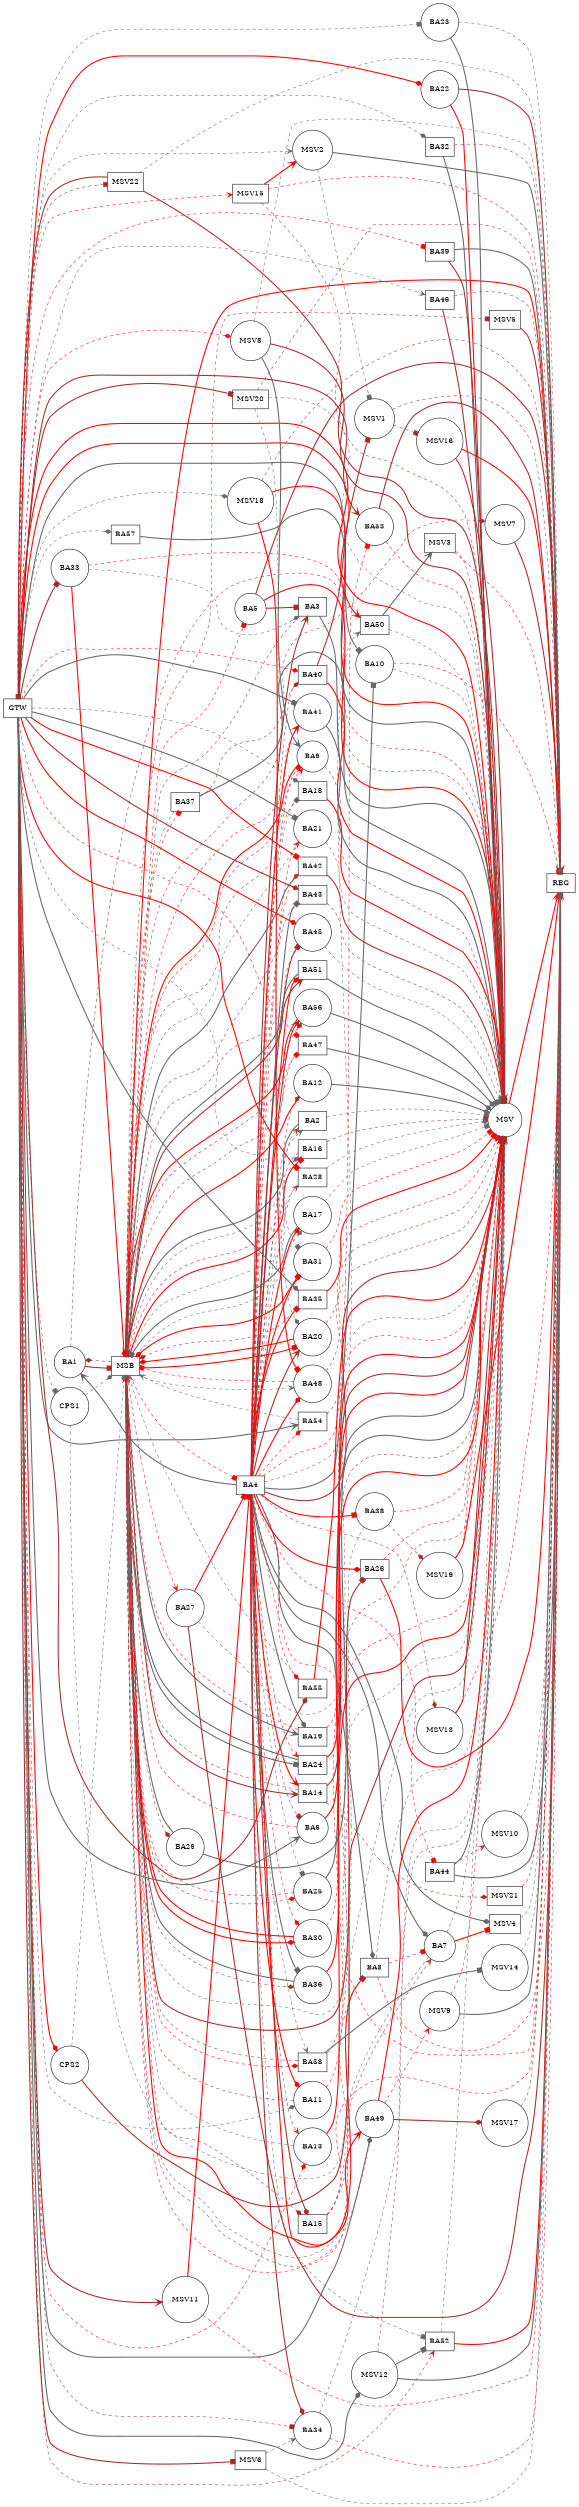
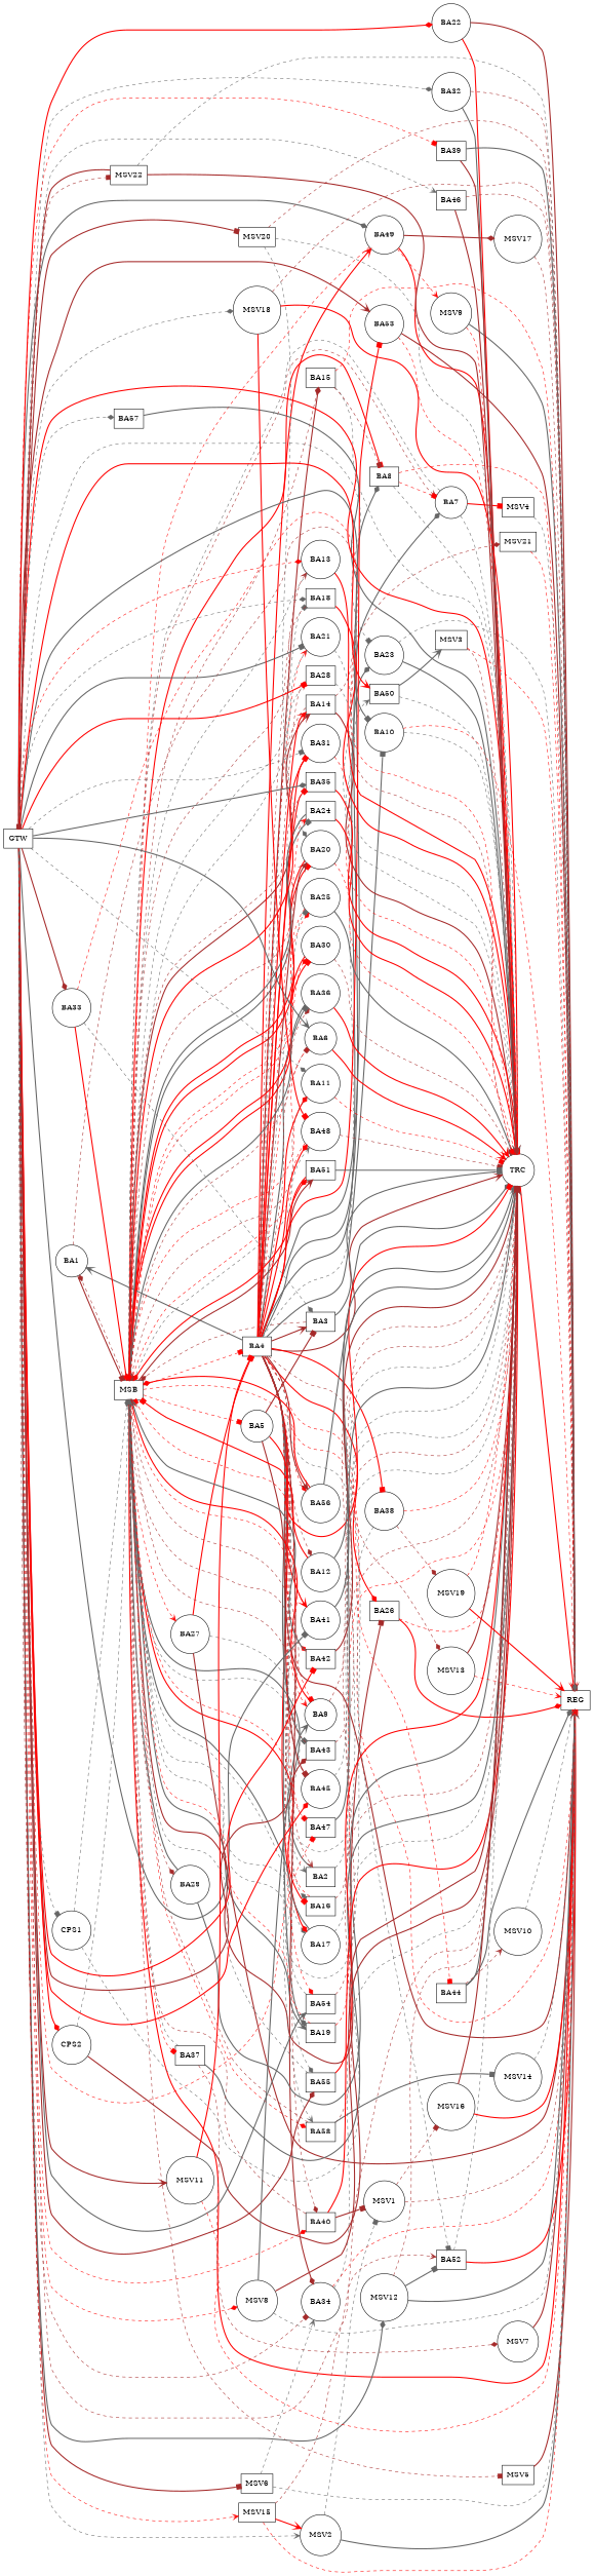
  strict digraph {
    fontname="DejaVu Serif"
    rankdir=LR
    node [fontname="DejaVu Serif" shape=circle]
    edge [arrowhead=box color=red fontname="DejaVu Serif" style=dashed]
    n1 [label=BA1]
    n2 [label=MSB shape=box]
-   n3 [label=MSV]
+   n3 [label=TRC]
    n4 [label=BA2 shape=box]
    n5 [label=BA4 shape=box]
    n6 [label=BA7]
    n7 [label=BA8 shape=box]
    n8 [label=BA9]
    n9 [label=BA14 shape=box]
    n10 [label=BA15 shape=box]
    n11 [label=BA16 shape=box]
    n12 [label=BA17]
    n13 [label=BA19 shape=box]
    n14 [label=BA20]
    n15 [label=BA24 shape=box]
    n16 [label=BA25]
    n17 [label=BA26 shape=box]
    n18 [label=BA30]
    n19 [label=BA36]
    n20 [label=BA48]
    n21 [label=BA51 shape=box]
    n22 [label=BA56]
    n23 [label=BA58 shape=box]
    n24 [label=REG shape=box]
    n25 [label=BA5]
    n26 [label=BA27]
    n27 [label=BA29]
    n28 [label=BA37 shape=box]
    n29 [label=MSV5 shape=box]
    n30 [label=BA3 shape=box]
    n31 [label=BA6]
    n32 [label=BA10]
    n33 [label=BA11]
    n34 [label=BA12]
    n35 [label=BA13]
    n36 [label=BA18 shape=box]
    n37 [label=BA21]
    n38 [label=BA23]
    n39 [label=BA28 shape=box]
    n40 [label=BA31]
    n41 [label=BA34]
    n42 [label=BA35 shape=box]
    n43 [label=BA38]
    n44 [label=BA40 shape=box]
    n45 [label=BA41]
    n46 [label=BA42 shape=box]
    n47 [label=BA43 shape=box]
    n48 [label=BA44 shape=box]
    n49 [label=BA45]
    n50 [label=BA47 shape=box]
    n51 [label=BA49]
    n52 [label=BA50 shape=box]
    n53 [label=BA52 shape=box]
    n54 [label=BA53]
    n55 [label=BA54 shape=box]
    n56 [label=BA55 shape=box]
    n57 [label=MSV13]
    n58 [label=MSV4 shape=box]
    n59 [label=MSV21 shape=box]
    n60 [label=MSV19]
    n61 [label=MSV1]
    n62 [label=MSV10]
    n63 [label=MSV9]
    n64 [label=MSV17]
    n65 [label=MSV3 shape=box]
    n66 [label=MSV14]
    n67 [label=BA22]
-   n68 [label=BA32 shape=box]
+   n68 [label=BA32]
    n69 [label=BA33]
    n70 [label=MSV7]
    n71 [label=BA39 shape=box]
    n72 [label=MSV16]
    n73 [label=BA46 shape=box]
    n74 [label=BA57 shape=box]
    n75 [label=CPS1]
    n76 [label=CPS2]
    n77 [label=GTW shape=box]
    n78 [label=MSV2]
    n79 [label=MSV6 shape=box]
    n80 [label=MSV8]
    n81 [label=MSV11]
    n82 [label=MSV12]
    n83 [label=MSV15 shape=box]
    n84 [label=MSV18]
    n85 [label=MSV20 shape=box]
    n86 [label=MSV22 shape=box]
    n1 -> n2 [color=brown style=bold]
    n1 -> n3 [color=brown]
    n2 -> n1 [arrowhead=diamond color=brown]
    n2 -> n4 [arrowhead=vee color=gray40]
    n2 -> n5
    n2 -> n6 [arrowhead=vee color=brown]
    n2 -> n7 [style=bold]
    n2 -> n8 [arrowhead=vee]
    n2 -> n9 [arrowhead=vee color=brown style=bold]
    n2 -> n10 [arrowhead=diamond color=brown]
    n2 -> n11 [style=bold]
    n2 -> n12 [arrowhead=diamond color=gray40]
    n2 -> n13 [arrowhead=vee color=gray40 style=bold]
    n2 -> n14 [style=bold]
    n2 -> n15 [color=gray40 style=bold]
    n2 -> n16 [arrowhead=diamond]
    n2 -> n17 [color=brown style=bold]
-   n2 -> n18 [arrowhead=diamond style=bold]
+   n2 -> n18 [style=bold]
    n2 -> n19 [arrowhead=diamond color=brown]
    n2 -> n20 [arrowhead=vee color=gray40]
    n2 -> n21 [arrowhead=vee color=brown style=bold]
    n2 -> n22 [arrowhead=diamond]
    n2 -> n23 [arrowhead=diamond]
    n2 -> n24 [arrowhead=diamond style=bold]
    n2 -> n25
    n2 -> n26 [arrowhead=vee]
    n2 -> n27 [arrowhead=diamond color=brown]
    n2 -> n28
    n2 -> n29 [color=brown]
    n3 -> n24 [arrowhead=vee style=bold]
    n4 -> n2 [color=gray40 style=bold]
    n4 -> n3 [color=gray40]
    n5 -> n1 [arrowhead=vee color=gray40 style=bold]
    n5 -> n3 [arrowhead=vee color=brown style=bold]
    n5 -> n4 [arrowhead=vee color=brown]
    n5 -> n6 [arrowhead=diamond color=gray40 style=bold]
    n5 -> n7 [arrowhead=diamond color=gray40 style=bold]
    n5 -> n8
    n5 -> n9 [arrowhead=vee style=bold]
    n5 -> n10 [arrowhead=diamond color=brown style=bold]
    n5 -> n11 [arrowhead=diamond color=gray40]
    n5 -> n12 [arrowhead=diamond style=bold]
    n5 -> n13 [arrowhead=diamond color=gray40 style=bold]
    n5 -> n14 [arrowhead=vee color=brown style=bold]
    n5 -> n15 [arrowhead=vee]
    n5 -> n16 [color=gray40]
    n5 -> n17 [arrowhead=diamond style=bold]
    n5 -> n18 [arrowhead=diamond]
    n5 -> n19 [color=gray40 style=bold]
    n5 -> n20 [arrowhead=diamond style=bold]
    n5 -> n21 [arrowhead=diamond style=bold]
    n5 -> n22 [arrowhead=vee color=brown style=bold]
    n5 -> n23 [arrowhead=vee color=gray40]
    n5 -> n24 [arrowhead=vee]
    n5 -> n30 [arrowhead=vee color=brown style=bold]
    n5 -> n31 [color=brown]
    n5 -> n32 [color=gray40 style=bold]
    n5 -> n33 [arrowhead=diamond style=bold]
    n5 -> n34 [arrowhead=diamond color=brown]
    n5 -> n35 [arrowhead=vee color=brown]
    n5 -> n36 [color=gray40]
    n5 -> n37 [arrowhead=vee]
-   n5 -> n58 [arrowhead=diamond color=gray40 style=bold]
+   n5 -> n38 [arrowhead=diamond color=gray40 style=bold]
    n5 -> n39 [arrowhead=vee color=brown]
    n5 -> n40 [style=bold]
    n5 -> n41 [arrowhead=diamond color=brown style=bold]
    n5 -> n42 [style=bold]
    n5 -> n43 [style=bold]
    n5 -> n44 [arrowhead=diamond color=brown]
    n5 -> n45 [arrowhead=vee style=bold]
    n5 -> n46 [arrowhead=diamond]
    n5 -> n47 [color=gray40 style=bold]
    n5 -> n48
    n5 -> n49 [color=brown style=bold]
    n5 -> n50
    n5 -> n51 [arrowhead=vee style=bold]
    n5 -> n52 [arrowhead=vee color=gray40]
    n5 -> n53 [color=gray40]
-   n5 -> n54
+   n5 -> n54 [style=bold]
    n5 -> n55 [arrowhead=diamond]
-   n5 -> n56 [arrowhead=diamond]
+   n5 -> n56 [arrowhead=diamond color=gray40]
    n5 -> n57 [arrowhead=diamond color=brown]
    n6 -> n2 [arrowhead=diamond color=gray40]
    n6 -> n3 [color=gray40]
    n6 -> n58 [style=bold]
    n7 -> n3 [arrowhead=vee color=gray40]
    n7 -> n6
    n7 -> n24
    n8 -> n2 [arrowhead=vee style=bold]
    n8 -> n3 [arrowhead=vee color=brown]
    n9 -> n2 [color=brown]
    n9 -> n3 [arrowhead=diamond color=brown style=bold]
    n9 -> n59 [arrowhead=diamond color=brown]
    n10 -> n3 [arrowhead=diamond color=gray40]
    n10 -> n7 [color=brown]
    n10 -> n24
    n11 -> n2 [arrowhead=diamond]
    n11 -> n3 [color=brown]
    n12 -> n2 [color=gray40 style=bold]
    n12 -> n3 [color=gray40]
    n13 -> n2 [arrowhead=vee]
    n13 -> n3 [arrowhead=diamond]
    n14 -> n2 [arrowhead=diamond style=bold]
    n14 -> n3 [arrowhead=diamond]
    n15 -> n2 [arrowhead=diamond color=gray40 style=bold]
    n15 -> n3 [style=bold]
    n16 -> n2 [arrowhead=vee]
    n16 -> n3 [color=gray40 style=bold]
    n17 -> n3 [arrowhead=vee]
    n17 -> n24 [arrowhead=diamond style=bold]
    n18 -> n2 [arrowhead=vee style=bold]
    n18 -> n3 [arrowhead=diamond color=brown]
    n19 -> n2 [arrowhead=diamond color=gray40 style=bold]
    n19 -> n3 [arrowhead=vee style=bold]
    n20 -> n2
    n20 -> n3 [color=brown]
-   n21 -> n2 [arrowhead=diamond color=gray40 style=bold]
+   n21 -> n2 [arrowhead=diamond style=bold]
    n21 -> n3 [color=gray40 style=bold]
    n22 -> n2 [arrowhead=diamond style=bold]
    n22 -> n3 [arrowhead=diamond color=gray40 style=bold]
    n23 -> n2 [color=brown]
    n23 -> n3 [arrowhead=vee color=brown]
    n23 -> n66 [color=gray40 style=bold]
    n25 -> n3 [style=bold]
    n25 -> n24 [arrowhead=vee color=brown style=bold]
    n25 -> n30 [color=brown style=bold]
    n26 -> n3 [arrowhead=diamond color=gray40]
    n26 -> n5 [style=bold]
    n26 -> n24 [color=brown style=bold]
    n27 -> n2 [color=gray40 style=bold]
    n27 -> n3 [arrowhead=diamond color=gray40 style=bold]
    n28 -> n2 [arrowhead=vee color=gray40]
    n28 -> n3 [arrowhead=vee color=gray40 style=bold]
    n28 -> n70 [arrowhead=diamond color=brown]
    n29 -> n24 [color=brown style=bold]
    n30 -> n2 [arrowhead=diamond color=brown]
    n30 -> n3 [color=gray40 style=bold]
    n31 -> n2 [arrowhead=vee]
    n31 -> n3 [arrowhead=vee style=bold]
    n32 -> n3 [arrowhead=diamond color=gray40]
    n32 -> n24
    n33 -> n2 [color=brown]
    n33 -> n3
    n34 -> n2 [style=bold]
    n34 -> n3 [arrowhead=diamond color=gray40 style=bold]
    n35 -> n2 [color=gray40]
    n35 -> n3 [arrowhead=diamond style=bold]
    n36 -> n2 [color=brown]
    n36 -> n3 [arrowhead=diamond style=bold]
    n37 -> n2 [arrowhead=vee color=gray40]
    n37 -> n3 [color=gray40]
    n38 -> n3 [color=gray40 style=bold]
    n38 -> n24 [color=gray40]
    n39 -> n2 [arrowhead=vee color=gray40]
    n39 -> n3 [arrowhead=diamond color=gray40]
    n40 -> n2 [arrowhead=diamond style=bold]
    n40 -> n3
    n41 -> n3 [arrowhead=vee color=gray40]
    n41 -> n24 [arrowhead=vee]
    n42 -> n2 [arrowhead=diamond color=brown]
    n42 -> n3 [style=bold]
    n43 -> n2 [color=gray40]
    n43 -> n3 [arrowhead=vee]
    n43 -> n60 [arrowhead=diamond color=brown]
    n44 -> n2 [color=brown]
    n44 -> n3 [style=bold]
    n44 -> n61 [color=brown style=bold]
    n45 -> n2
    n45 -> n3 [arrowhead=vee color=gray40 style=bold]
    n46 -> n2 [arrowhead=vee color=gray40 style=bold]
    n46 -> n3 [arrowhead=diamond color=brown style=bold]
    n47 -> n2 [arrowhead=vee color=brown]
    n47 -> n3 [arrowhead=diamond color=brown]
    n48 -> n3 [arrowhead=vee color=gray40 style=bold]
    n48 -> n24 [arrowhead=diamond color=gray40 style=bold]
    n48 -> n62 [arrowhead=vee color=brown]
    n49 -> n2 [arrowhead=vee color=brown]
    n49 -> n3 [color=gray40]
    n50 -> n2 [color=brown]
    n50 -> n3 [arrowhead=diamond color=gray40 style=bold]
    n51 -> n2 [arrowhead=diamond]
    n51 -> n3 [arrowhead=diamond style=bold]
    n51 -> n63 [arrowhead=vee]
    n51 -> n64 [arrowhead=diamond color=brown style=bold]
    n52 -> n3 [arrowhead=vee color=gray40]
    n52 -> n65 [arrowhead=vee color=gray40 style=bold]
    n53 -> n3 [color=gray40]
    n53 -> n24 [style=bold]
    n54 -> n3 [arrowhead=diamond]
    n54 -> n24 [arrowhead=vee color=brown style=bold]
    n55 -> n2 [arrowhead=vee color=gray40]
    n55 -> n3 [color=brown]
    n56 -> n2 [arrowhead=vee color=gray40]
    n56 -> n3 [arrowhead=diamond style=bold]
    n57 -> n3 [arrowhead=vee color=brown style=bold]
    n57 -> n24 [arrowhead=vee]
    n58 -> n24 [arrowhead=diamond color=gray40]
    n59 -> n24 [arrowhead=vee]
    n60 -> n3
    n60 -> n24 [arrowhead=vee style=bold]
    n61 -> n24 [color=brown]
    n61 -> n72 [color=brown]
    n62 -> n24 [arrowhead=vee color=gray40]
    n63 -> n3 [arrowhead=vee]
    n63 -> n24 [color=gray40 style=bold]
    n64 -> n24 [color=brown]
    n65 -> n3 [arrowhead=vee color=brown]
    n65 -> n24 [arrowhead=vee]
    n66 -> n24 [color=gray40]
    n67 -> n3 [arrowhead=vee style=bold]
    n67 -> n24 [arrowhead=diamond color=brown style=bold]
    n68 -> n3 [arrowhead=vee color=gray40 style=bold]
    n68 -> n24 [color=brown]
    n69 -> n2 [arrowhead=diamond style=bold]
    n69 -> n3 [arrowhead=diamond]
    n69 -> n30 [arrowhead=diamond color=gray40]
    n70 -> n24 [color=brown style=bold]
    n71 -> n3 [color=brown style=bold]
    n71 -> n24 [color=gray40 style=bold]
    n72 -> n3 [arrowhead=diamond color=brown style=bold]
    n72 -> n24 [style=bold]
    n73 -> n3 [arrowhead=diamond color=brown style=bold]
    n73 -> n24 [color=brown]
    n74 -> n3 [arrowhead=vee color=gray40 style=bold]
    n75 -> n2 [arrowhead=diamond color=gray40]
    n75 -> n3 [arrowhead=diamond color=gray40]
    n76 -> n2 [color=gray40]
    n76 -> n3 [color=brown style=bold]
    n77 -> n3 [style=bold]
    n77 -> n31 [arrowhead=vee color=gray40 style=bold]
    n77 -> n32 [color=gray40 style=bold]
    n77 -> n33 [arrowhead=diamond color=gray40]
    n77 -> n35 [arrowhead=diamond]
    n77 -> n36 [arrowhead=diamond color=gray40]
    n77 -> n37 [color=gray40 style=bold]
    n77 -> n38 [color=gray40]
    n77 -> n39 [style=bold]
    n77 -> n40 [color=gray40]
    n77 -> n41 [color=brown]
    n77 -> n42 [arrowhead=diamond color=gray40 style=bold]
    n77 -> n44 [arrowhead=diamond]
    n77 -> n45 [color=gray40 style=bold]
    n77 -> n46 [style=bold]
    n77 -> n47 [arrowhead=diamond color=brown style=bold]
    n77 -> n49 [arrowhead=diamond style=bold]
    n77 -> n50
    n77 -> n51 [arrowhead=diamond color=gray40 style=bold]
    n77 -> n52 [arrowhead=vee style=bold]
    n77 -> n53 [arrowhead=vee color=brown]
    n77 -> n54 [arrowhead=vee color=brown style=bold]
    n77 -> n55 [arrowhead=vee color=gray40 style=bold]
    n77 -> n56 [arrowhead=diamond color=brown style=bold]
    n77 -> n67 [arrowhead=diamond style=bold]
    n77 -> n68 [arrowhead=diamond color=gray40]
-   n77 -> n69 [color=brown style=bold]
+   n77 -> n69 [arrowhead=diamond color=brown style=bold]
    n77 -> n71
    n77 -> n73 [arrowhead=vee color=gray40]
    n77 -> n74 [arrowhead=diamond color=gray40]
    n77 -> n75 [color=gray40]
    n77 -> n76 [arrowhead=diamond style=bold]
    n77 -> n78 [arrowhead=vee color=gray40]
    n77 -> n79 [color=brown style=bold]
    n77 -> n80 [arrowhead=diamond]
    n77 -> n81 [arrowhead=vee color=brown style=bold]
    n77 -> n82 [arrowhead=diamond color=gray40 style=bold]
    n77 -> n83 [arrowhead=vee]
    n77 -> n84 [arrowhead=diamond color=gray40]
    n77 -> n85 [color=brown style=bold]
    n77 -> n86 [color=brown]
    n78 -> n24 [arrowhead=vee color=gray40 style=bold]
    n78 -> n61 [color=gray40]
    n79 -> n24 [arrowhead=diamond color=gray40]
    n79 -> n41 [arrowhead=vee color=gray40]
    n80 -> n3 [color=brown style=bold]
    n80 -> n8 [arrowhead=vee color=gray40 style=bold]
    n80 -> n24 [arrowhead=diamond color=gray40]
    n81 -> n5 [style=bold]
    n81 -> n24 [arrowhead=diamond]
    n82 -> n3 [color=brown]
    n82 -> n24 [arrowhead=vee color=gray40 style=bold]
    n82 -> n53 [color=gray40 style=bold]
    n83 -> n3 [arrowhead=diamond color=brown]
    n83 -> n24 [arrowhead=vee]
    n83 -> n78 [arrowhead=vee style=bold]
    n84 -> n3 [arrowhead=diamond style=bold]
    n84 -> n20 [style=bold]
    n84 -> n24 [arrowhead=vee color=brown]
    n85 -> n3 [arrowhead=diamond color=gray40]
    n85 -> n14 [arrowhead=diamond color=gray40]
    n85 -> n24 [arrowhead=vee color=brown]
    n86 -> n3 [arrowhead=diamond color=brown style=bold]
    n86 -> n24 [arrowhead=diamond color=gray40]
    n86 -> n77 [color=brown style=bold]
  }
